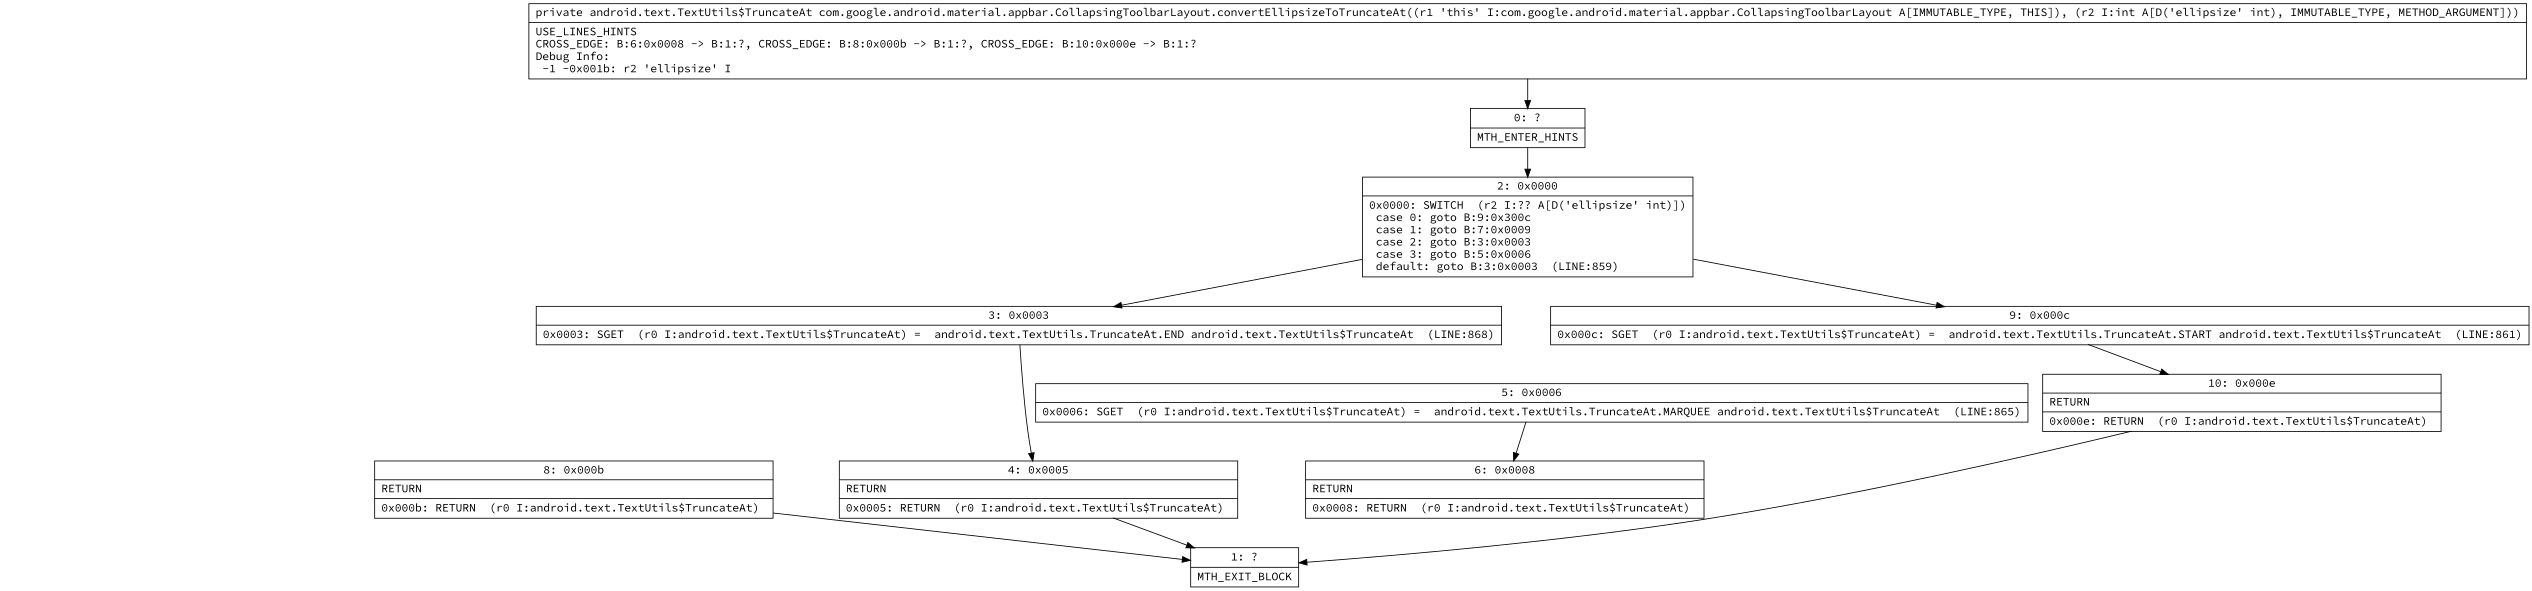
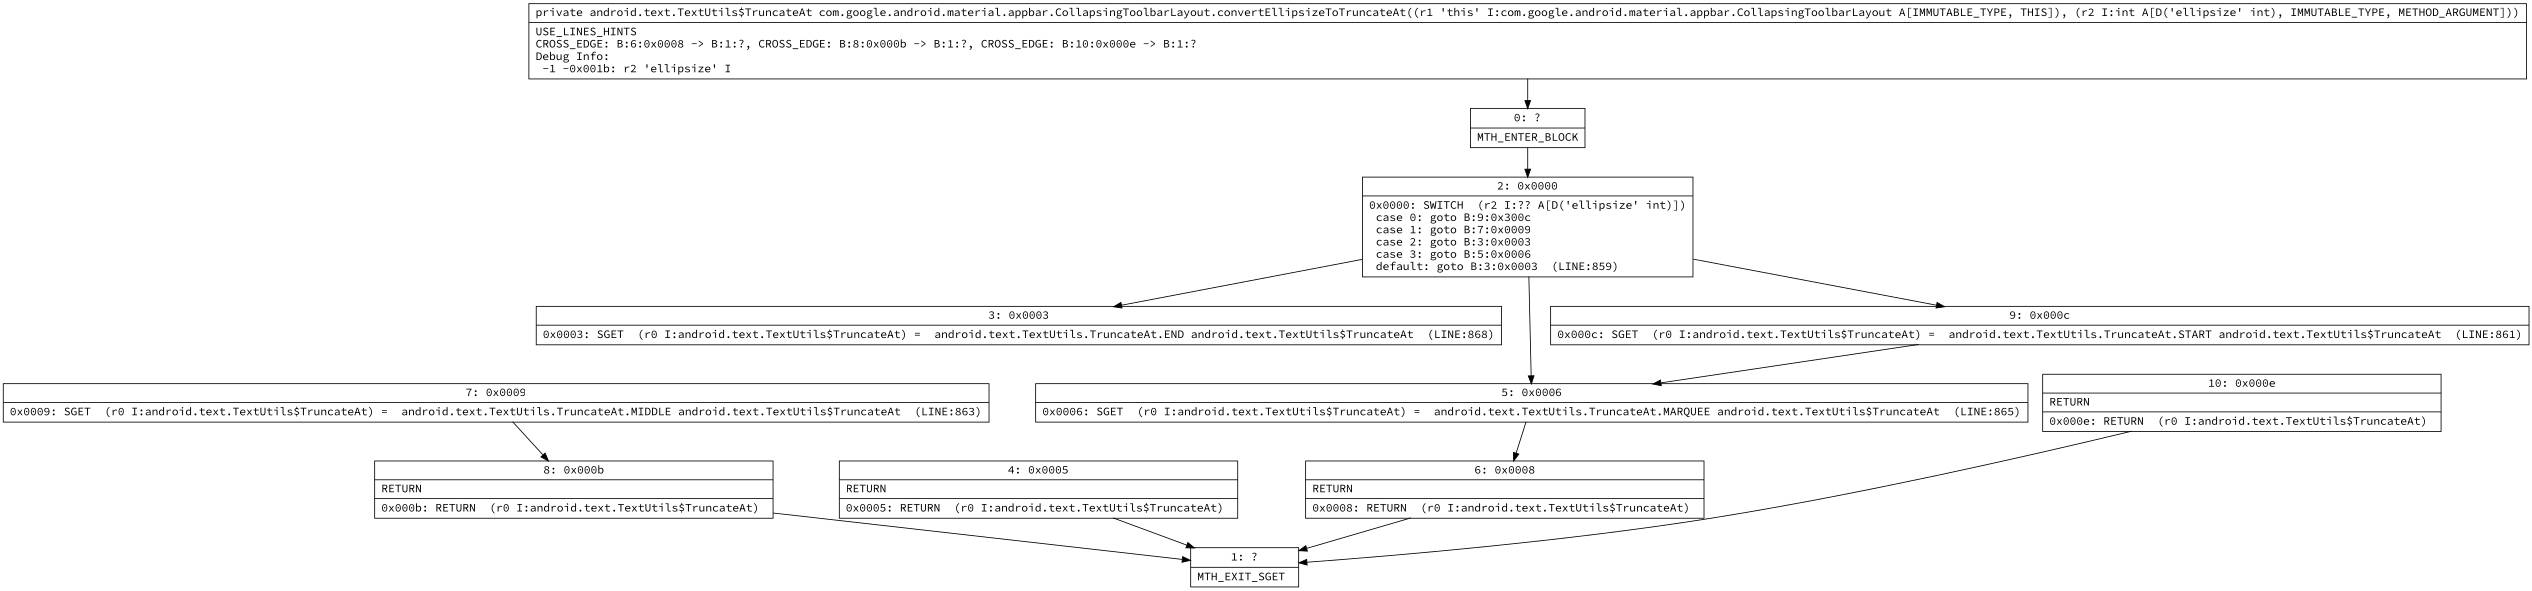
  digraph {
    fontname="Source Code Pro"
    node [fontname="Source Code Pro" shape=record]
    edge [fontname="Source Code Pro"]
-   n1 [label="{0\:\ ?|MTH_ENTER_HINTS\l}"]
+   n1 [label="{0\:\ ?|MTH_ENTER_BLOCK\l}"]
    n2 [label="{2\:\ 0x0000|0x0000: SWITCH  (r2 I:?? A[D('ellipsize' int)])\l case 0: goto B:9:0x300c\l case 1: goto B:7:0x0009\l case 2: goto B:3:0x0003\l case 3: goto B:5:0x0006\l default: goto B:3:0x0003  (LINE:859)\l}"]
    n3 [label="{3\:\ 0x0003|0x0003: SGET  (r0 I:android.text.TextUtils$TruncateAt) =  android.text.TextUtils.TruncateAt.END android.text.TextUtils$TruncateAt  (LINE:868)\l}"]
    n4 [label="{5\:\ 0x0006|0x0006: SGET  (r0 I:android.text.TextUtils$TruncateAt) =  android.text.TextUtils.TruncateAt.MARQUEE android.text.TextUtils$TruncateAt  (LINE:865)\l}"]
    n5 [label="{9\:\ 0x000c|0x000c: SGET  (r0 I:android.text.TextUtils$TruncateAt) =  android.text.TextUtils.TruncateAt.START android.text.TextUtils$TruncateAt  (LINE:861)\l}"]
    n6 [label="{4\:\ 0x0005|RETURN\l|0x0005: RETURN  (r0 I:android.text.TextUtils$TruncateAt) \l}"]
    n7 [label="{6\:\ 0x0008|RETURN\l|0x0008: RETURN  (r0 I:android.text.TextUtils$TruncateAt) \l}"]
+   n8 [label="{7\:\ 0x0009|0x0009: SGET  (r0 I:android.text.TextUtils$TruncateAt) =  android.text.TextUtils.TruncateAt.MIDDLE android.text.TextUtils$TruncateAt  (LINE:863)\l}"]
    n9 [label="{8\:\ 0x000b|RETURN\l|0x000b: RETURN  (r0 I:android.text.TextUtils$TruncateAt) \l}"]
    n10 [label="{10\:\ 0x000e|RETURN\l|0x000e: RETURN  (r0 I:android.text.TextUtils$TruncateAt) \l}"]
-   n11 [label="{1\:\ ?|MTH_EXIT_BLOCK\l}"]
+   n11 [label="{1\:\ ?|MTH_EXIT_SGET\l}"]
    n12 [label="{private android.text.TextUtils$TruncateAt com.google.android.material.appbar.CollapsingToolbarLayout.convertEllipsizeToTruncateAt((r1 'this' I:com.google.android.material.appbar.CollapsingToolbarLayout A[IMMUTABLE_TYPE, THIS]), (r2 I:int A[D('ellipsize' int), IMMUTABLE_TYPE, METHOD_ARGUMENT]))  | USE_LINES_HINTS\lCROSS_EDGE: B:6:0x0008 \-\> B:1:?, CROSS_EDGE: B:8:0x000b \-\> B:1:?, CROSS_EDGE: B:10:0x000e \-\> B:1:?\lDebug Info:\l  \-1 \-0x001b: r2 'ellipsize' I\l}"]
    n1 -> n2
    n2 -> n3
+   n2 -> n4
    n2 -> n5
-   n3 -> n6
    n4 -> n7
-   n5 -> n10
+   n5 -> n4
    n6 -> n11
+   n7 -> n11
+   n8 -> n9
    n9 -> n11
    n10 -> n11
    n12 -> n1
  }
